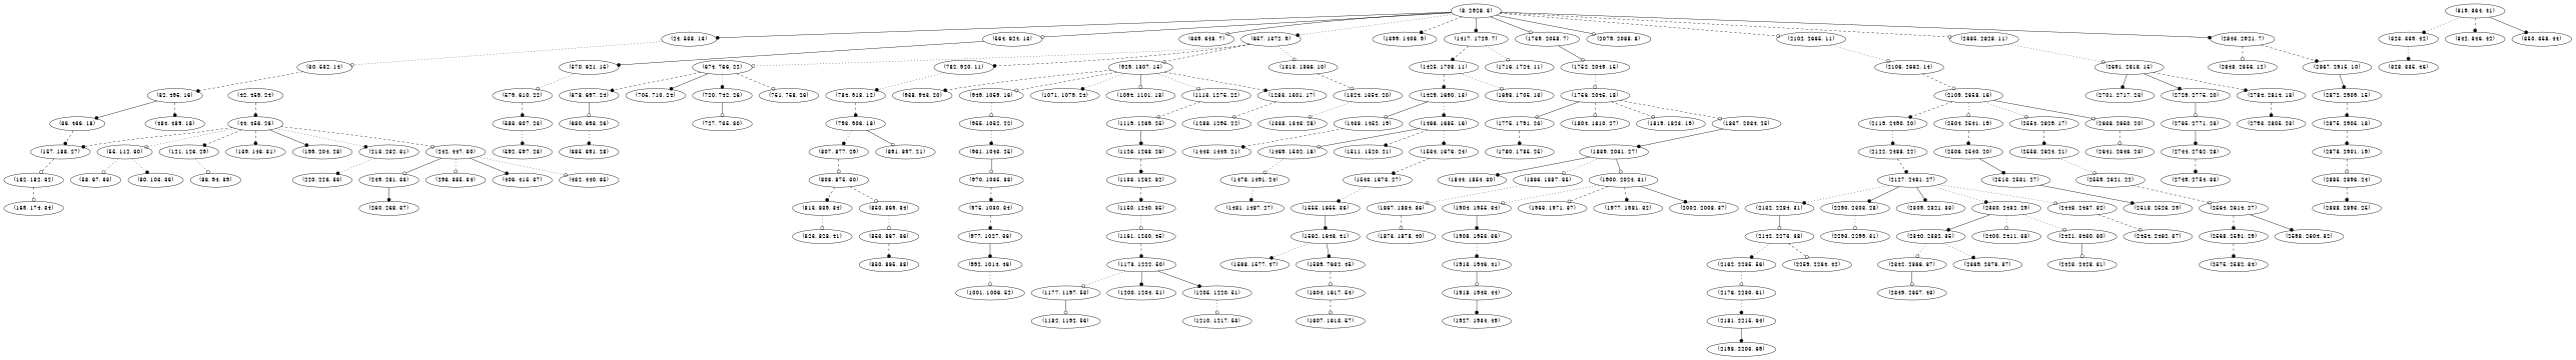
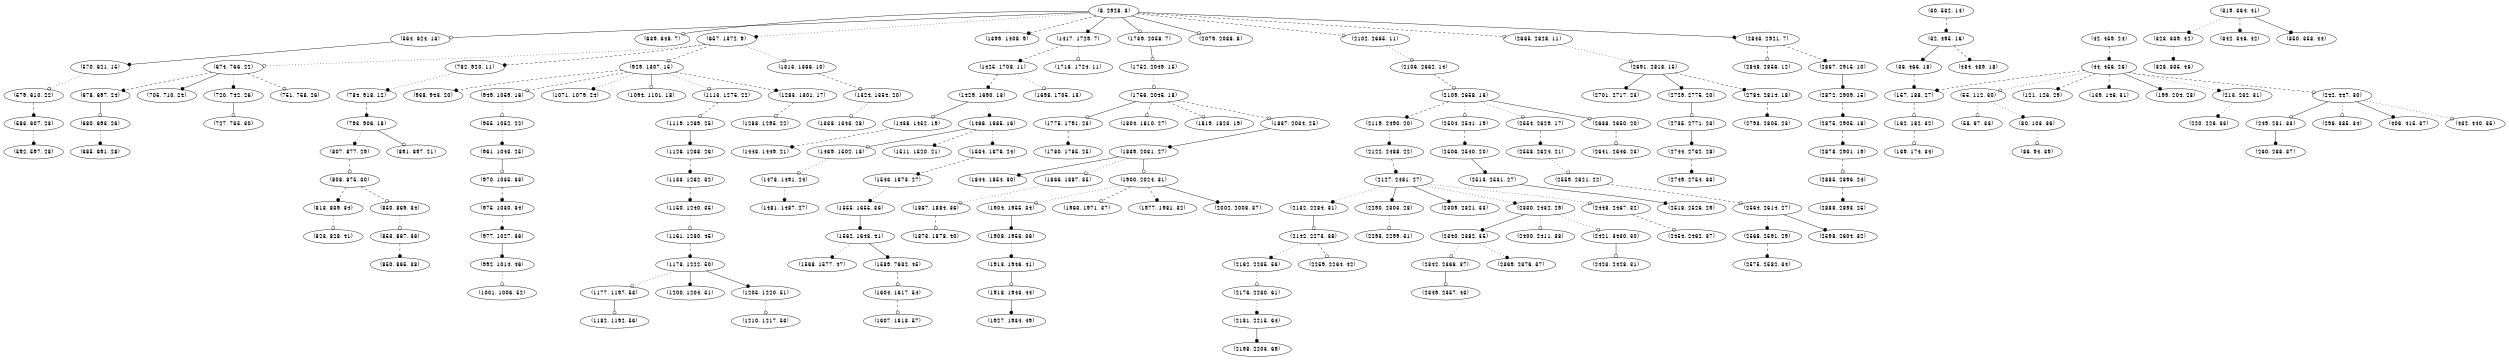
  digraph {
    edge [arrowhead=dot style=dashed]
    "(8, 2928, 3)"
-   "(24, 538, 13)"
    "(564, 624, 13)"
    "(639, 648, 7)"
    "(657, 1372, 9)"
    "(1399, 1408, 9)"
    "(1417, 1729, 7)"
    "(1739, 2058, 7)"
    "(2079, 2088, 8)"
    "(2102, 2665, 11)"
    "(2685, 2828, 11)"
    "(2843, 2921, 7)"
    "(30, 532, 14)"
    "(570, 621, 15)"
    "(674, 766, 22)"
    "(782, 920, 11)"
    "(929, 1307, 15)"
    "(1313, 1366, 10)"
    "(1425, 1708, 11)"
    "(1716, 1724, 11)"
    "(1752, 2049, 15)"
    "(2106, 2662, 14)"
    "(2691, 2818, 15)"
    "(2848, 2856, 12)"
    "(2867, 2915, 10)"
    "(32, 495, 16)"
    "(36, 466, 18)"
    "(484, 489, 18)"
    "(157, 188, 27)"
    "(42, 459, 24)"
    "(44, 456, 26)"
    "(55, 112, 30)"
    "(121, 126, 29)"
    "(139, 146, 31)"
    "(199, 204, 28)"
    "(213, 232, 31)"
    "(242, 447, 30)"
    "(58, 67, 33)"
    "(80, 103, 36)"
    "(162, 182, 32)"
    "(220, 226, 33)"
    "(249, 281, 33)"
    "(296, 385, 34)"
    "(406, 415, 37)"
    "(432, 440, 35)"
    "(86, 94, 39)"
    "(169, 174, 34)"
    "(260, 268, 37)"
    "(319, 364, 41)"
    "(323, 339, 42)"
    "(342, 346, 42)"
    "(350, 358, 44)"
    "(328, 335, 46)"
    "(579, 610, 22)"
    "(583, 607, 23)"
    "(592, 597, 28)"
    "(678, 697, 24)"
    "(705, 710, 24)"
    "(720, 742, 26)"
    "(751, 758, 26)"
    "(784, 918, 12)"
    "(938, 943, 20)"
    "(949, 1059, 16)"
    "(1071, 1079, 24)"
    "(1094, 1101, 18)"
    "(1113, 1275, 22)"
    "(1283, 1301, 17)"
    "(1324, 1354, 20)"
    "(680, 693, 26)"
    "(727, 735, 30)"
    "(685, 691, 28)"
    "(793, 906, 18)"
    "(807, 877, 29)"
    "(891, 897, 21)"
    "(808, 875, 30)"
    "(813, 839, 34)"
    "(850, 869, 34)"
    "(823, 828, 41)"
    "(853, 867, 36)"
    n80 [label="(850, 865, 38)"]
    "(955, 1052, 22)"
    "(1119, 1269, 25)"
    "(1288, 1295, 22)"
    "(961, 1043, 25)"
    "(970, 1035, 33)"
    "(975, 1030, 34)"
    "(977, 1027, 36)"
    "(992, 1014, 46)"
    "(1001, 1006, 52)"
    "(1126, 1268, 26)"
    "(1133, 1262, 32)"
    "(1150, 1240, 35)"
    "(1161, 1230, 45)"
    "(1173, 1222, 50)"
    "(1177, 1197, 53)"
    "(1200, 1204, 51)"
    "(1205, 1220, 51)"
    "(1182, 1192, 56)"
    "(1210, 1217, 53)"
    "(1338, 1343, 28)"
    "(1429, 1690, 13)"
    "(1698, 1705, 13)"
    "(1438, 1452, 19)"
    "(1466, 1685, 16)"
    "(1443, 1449, 21)"
    "(1469, 1502, 18)"
    "(1511, 1520, 21)"
    "(1534, 1676, 24)"
    "(1478, 1491, 24)"
    "(1543, 1673, 27)"
    "(1481, 1487, 27)"
    "(1555, 1655, 36)"
    "(1562, 1648, 41)"
    "(1568, 1577, 47)"
    n115 [label="(1589, 7632, 45)"]
    "(1604, 1617, 54)"
    "(1607, 1613, 57)"
    "(1756, 2045, 18)"
    "(1775, 1791, 23)"
    "(1804, 1810, 27)"
    "(1819, 1823, 19)"
    "(1837, 2034, 25)"
    "(1780, 1785, 25)"
    "(1839, 2031, 27)"
    "(1844, 1854, 30)"
    "(1866, 1887, 35)"
    "(1900, 2024, 31)"
    "(1867, 1884, 36)"
    "(1904, 1955, 34)"
    "(1963, 1971, 37)"
    "(1977, 1981, 32)"
    "(2002, 2008, 37)"
    "(1873, 1878, 40)"
    "(1908, 1953, 36)"
    "(1913, 1946, 41)"
    "(1918, 1943, 44)"
    "(1927, 1934, 49)"
    "(2109, 2658, 16)"
    "(2119, 2490, 20)"
    "(2504, 2541, 19)"
    "(2554, 2629, 17)"
    "(2638, 2650, 20)"
    "(2122, 2488, 22)"
    "(2506, 2540, 20)"
    "(2558, 2624, 21)"
    "(2641, 2646, 23)"
    "(2127, 2481, 27)"
    "(2132, 2284, 31)"
    "(2290, 2303, 28)"
    "(2309, 2321, 33)"
    "(2330, 2432, 29)"
    "(2448, 2467, 32)"
    "(2142, 2273, 38)"
    "(2293, 2299, 31)"
    "(2340, 2382, 35)"
    "(2400, 2411, 38)"
    n157 [label="(2421, 3430, 30)"]
    "(2454, 2462, 37)"
    "(2162, 2235, 56)"
    "(2259, 2264, 42)"
    "(2176, 2230, 61)"
    "(2181, 2215, 64)"
    "(2198, 2203, 69)"
    "(2342, 2366, 37)"
    "(2369, 2376, 37)"
    "(2423, 2428, 31)"
    "(2349, 2357, 43)"
    "(2513, 2531, 27)"
    "(2518, 2526, 29)"
    "(2559, 2621, 22)"
    "(2564, 2614, 27)"
    "(2568, 2591, 29)"
    "(2598, 2604, 32)"
    "(2575, 2582, 34)"
    "(2701, 2717, 23)"
    "(2729, 2775, 20)"
    "(2784, 2814, 18)"
    "(2735, 2771, 23)"
    "(2793, 2805, 23)"
    "(2744, 2762, 28)"
    "(2749, 2754, 33)"
    "(2872, 2909, 15)"
    "(2875, 2905, 18)"
    "(2878, 2901, 19)"
    "(2885, 2896, 24)"
    "(2888, 2893, 25)"
-   "(8, 2928, 3)" -> "(24, 538, 13)" [style=solid]
    "(8, 2928, 3)" -> "(564, 624, 13)" [arrowhead=odot style=solid]
    "(8, 2928, 3)" -> "(639, 648, 7)" [arrowhead=odot style=solid]
    "(8, 2928, 3)" -> "(657, 1372, 9)" [style=dotted]
    "(8, 2928, 3)" -> "(1399, 1408, 9)"
    "(8, 2928, 3)" -> "(1417, 1729, 7)" [style=solid]
    "(8, 2928, 3)" -> "(1739, 2058, 7)" [arrowhead=odot style=solid]
    "(8, 2928, 3)" -> "(2079, 2088, 8)" [arrowhead=odot style=solid]
    "(8, 2928, 3)" -> "(2102, 2665, 11)" [arrowhead=odot]
    "(8, 2928, 3)" -> "(2685, 2828, 11)" [arrowhead=odot]
    "(8, 2928, 3)" -> "(2843, 2921, 7)" [style=solid]
-   "(24, 538, 13)" -> "(30, 532, 14)" [arrowhead=odot style=dotted]
    "(564, 624, 13)" -> "(570, 621, 15)" [style=solid]
    "(657, 1372, 9)" -> "(674, 766, 22)" [arrowhead=odot style=dotted]
    "(657, 1372, 9)" -> "(782, 920, 11)"
    "(657, 1372, 9)" -> "(929, 1307, 15)" [arrowhead=odot]
    "(657, 1372, 9)" -> "(1313, 1366, 10)" [arrowhead=odot style=dotted]
    "(1417, 1729, 7)" -> "(1425, 1708, 11)"
    "(1417, 1729, 7)" -> "(1716, 1724, 11)" [arrowhead=odot style=dotted]
    "(1739, 2058, 7)" -> "(1752, 2049, 15)" [arrowhead=odot style=solid]
    "(2102, 2665, 11)" -> "(2106, 2662, 14)" [arrowhead=odot style=dotted]
    "(2685, 2828, 11)" -> "(2691, 2818, 15)" [arrowhead=odot style=dotted]
    "(2843, 2921, 7)" -> "(2848, 2856, 12)" [arrowhead=odot]
    "(2843, 2921, 7)" -> "(2867, 2915, 10)"
    "(30, 532, 14)" -> "(32, 495, 16)"
    "(570, 621, 15)" -> "(579, 610, 22)" [arrowhead=odot style=dotted]
    "(674, 766, 22)" -> "(678, 697, 24)"
    "(674, 766, 22)" -> "(705, 710, 24)" [style=solid]
    "(674, 766, 22)" -> "(720, 742, 26)" [style=dotted]
    "(674, 766, 22)" -> "(751, 758, 26)" [arrowhead=odot]
    "(782, 920, 11)" -> "(784, 918, 12)" [style=dotted]
    "(929, 1307, 15)" -> "(938, 943, 20)"
    "(929, 1307, 15)" -> "(949, 1059, 16)" [arrowhead=odot]
    "(929, 1307, 15)" -> "(1071, 1079, 24)" [style=dotted]
    "(929, 1307, 15)" -> "(1094, 1101, 18)" [arrowhead=odot style=solid]
    "(929, 1307, 15)" -> "(1113, 1275, 22)" [arrowhead=odot style=dotted]
    "(929, 1307, 15)" -> "(1283, 1301, 17)"
    "(1313, 1366, 10)" -> "(1324, 1354, 20)" [arrowhead=odot]
    "(1425, 1708, 11)" -> "(1429, 1690, 13)"
    "(1425, 1708, 11)" -> "(1698, 1705, 13)" [arrowhead=odot style=dotted]
    "(1752, 2049, 15)" -> "(1756, 2045, 18)" [arrowhead=odot style=dotted]
    "(2106, 2662, 14)" -> "(2109, 2658, 16)" [arrowhead=odot]
    "(2691, 2818, 15)" -> "(2701, 2717, 23)" [style=solid]
    "(2691, 2818, 15)" -> "(2729, 2775, 20)" [style=solid]
    "(2691, 2818, 15)" -> "(2784, 2814, 18)"
    "(2867, 2915, 10)" -> "(2872, 2909, 15)" [style=solid]
    "(32, 495, 16)" -> "(36, 466, 18)" [style=solid]
    "(32, 495, 16)" -> "(484, 489, 18)"
    "(36, 466, 18)" -> "(157, 188, 27)"
    "(157, 188, 27)" -> "(162, 182, 32)" [arrowhead=odot]
    "(42, 459, 24)" -> "(44, 456, 26)"
    "(44, 456, 26)" -> "(157, 188, 27)"
    "(44, 456, 26)" -> "(55, 112, 30)" [arrowhead=odot style=dotted]
    "(44, 456, 26)" -> "(121, 126, 29)"
    "(44, 456, 26)" -> "(139, 146, 31)"
    "(44, 456, 26)" -> "(199, 204, 28)" [style=solid]
    "(44, 456, 26)" -> "(213, 232, 31)" [style=dotted]
    "(44, 456, 26)" -> "(242, 447, 30)" [arrowhead=odot]
    "(55, 112, 30)" -> "(58, 67, 33)" [arrowhead=odot style=dotted]
    "(55, 112, 30)" -> "(80, 103, 36)" [style=dotted]
    "(213, 232, 31)" -> "(220, 226, 33)" [style=dotted]
    "(242, 447, 30)" -> "(249, 281, 33)" [arrowhead=odot style=solid]
    "(242, 447, 30)" -> "(296, 385, 34)" [arrowhead=odot style=dotted]
    "(242, 447, 30)" -> "(406, 415, 37)" [style=solid]
    "(242, 447, 30)" -> "(432, 440, 35)" [arrowhead=odot style=dotted]
-   "(121, 126, 29)" -> "(86, 94, 39)" [arrowhead=odot style=dotted]
+   "(80, 103, 36)" -> "(86, 94, 39)" [arrowhead=odot style=dotted]
    "(162, 182, 32)" -> "(169, 174, 34)" [arrowhead=odot]
    "(249, 281, 33)" -> "(260, 268, 37)" [style=solid]
    "(319, 364, 41)" -> "(323, 339, 42)" [style=dotted]
    "(319, 364, 41)" -> "(342, 346, 42)"
    "(319, 364, 41)" -> "(350, 358, 44)" [style=solid]
    "(323, 339, 42)" -> "(328, 335, 46)" [style=dotted]
    "(579, 610, 22)" -> "(583, 607, 23)"
    "(583, 607, 23)" -> "(592, 597, 28)" [style=dotted]
    "(678, 697, 24)" -> "(680, 693, 26)" [arrowhead=odot style=solid]
    "(720, 742, 26)" -> "(727, 735, 30)" [arrowhead=odot style=solid]
    "(784, 918, 12)" -> "(793, 906, 18)"
    "(949, 1059, 16)" -> "(955, 1052, 22)" [arrowhead=odot style=dotted]
    "(1113, 1275, 22)" -> "(1119, 1269, 25)" [arrowhead=odot]
    "(1283, 1301, 17)" -> "(1288, 1295, 22)" [arrowhead=odot]
    "(1324, 1354, 20)" -> "(1338, 1343, 28)" [arrowhead=odot style=dotted]
    "(680, 693, 26)" -> "(685, 691, 28)" [style=dotted]
    "(793, 906, 18)" -> "(807, 877, 29)" [style=dotted]
    "(793, 906, 18)" -> "(891, 897, 21)" [arrowhead=odot style=solid]
    "(807, 877, 29)" -> "(808, 875, 30)" [arrowhead=odot]
    "(808, 875, 30)" -> "(813, 839, 34)"
    "(808, 875, 30)" -> "(850, 869, 34)" [arrowhead=odot]
    "(813, 839, 34)" -> "(823, 828, 41)" [arrowhead=odot style=dotted]
    "(850, 869, 34)" -> "(853, 867, 36)" [arrowhead=odot style=dotted]
    "(853, 867, 36)" -> n80
    "(955, 1052, 22)" -> "(961, 1043, 25)" [style=dotted]
    "(1119, 1269, 25)" -> "(1126, 1268, 26)" [style=solid]
    "(961, 1043, 25)" -> "(970, 1035, 33)" [arrowhead=odot style=solid]
    "(970, 1035, 33)" -> "(975, 1030, 34)"
    "(975, 1030, 34)" -> "(977, 1027, 36)"
    "(977, 1027, 36)" -> "(992, 1014, 46)" [style=solid]
    "(992, 1014, 46)" -> "(1001, 1006, 52)" [arrowhead=odot style=dotted]
    "(1126, 1268, 26)" -> "(1133, 1262, 32)"
    "(1133, 1262, 32)" -> "(1150, 1240, 35)"
    "(1150, 1240, 35)" -> "(1161, 1230, 45)" [arrowhead=odot style=dotted]
    "(1161, 1230, 45)" -> "(1173, 1222, 50)"
    "(1173, 1222, 50)" -> "(1177, 1197, 53)" [arrowhead=odot style=dotted]
    "(1173, 1222, 50)" -> "(1200, 1204, 51)" [style=solid]
    "(1173, 1222, 50)" -> "(1205, 1220, 51)" [style=solid]
    "(1177, 1197, 53)" -> "(1182, 1192, 56)" [arrowhead=odot style=solid]
    "(1205, 1220, 51)" -> "(1210, 1217, 53)" [arrowhead=odot style=dotted]
    "(1429, 1690, 13)" -> "(1438, 1452, 19)" [arrowhead=odot style=solid]
    "(1429, 1690, 13)" -> "(1466, 1685, 16)" [style=dotted]
    "(1438, 1452, 19)" -> "(1443, 1449, 21)"
    "(1466, 1685, 16)" -> "(1469, 1502, 18)" [arrowhead=odot style=solid]
    "(1466, 1685, 16)" -> "(1511, 1520, 21)"
    "(1466, 1685, 16)" -> "(1534, 1676, 24)" [style=dotted]
    "(1469, 1502, 18)" -> "(1478, 1491, 24)" [arrowhead=odot style=dotted]
    "(1534, 1676, 24)" -> "(1543, 1673, 27)"
    "(1478, 1491, 24)" -> "(1481, 1487, 27)" [style=dotted]
    "(1543, 1673, 27)" -> "(1555, 1655, 36)" [style=dotted]
    "(1555, 1655, 36)" -> "(1562, 1648, 41)" [style=solid]
    "(1562, 1648, 41)" -> "(1568, 1577, 47)" [style=dotted]
    "(1562, 1648, 41)" -> n115 [style=solid]
    n115 -> "(1604, 1617, 54)" [arrowhead=odot]
    "(1604, 1617, 54)" -> "(1607, 1613, 57)" [arrowhead=odot]
    "(1756, 2045, 18)" -> "(1775, 1791, 23)" [arrowhead=odot style=solid]
    "(1756, 2045, 18)" -> "(1804, 1810, 27)" [arrowhead=odot]
    "(1756, 2045, 18)" -> "(1819, 1823, 19)" [arrowhead=odot]
    "(1756, 2045, 18)" -> "(1837, 2034, 25)" [arrowhead=odot]
    "(1775, 1791, 23)" -> "(1780, 1785, 25)"
    "(1837, 2034, 25)" -> "(1839, 2031, 27)" [style=solid]
    "(1839, 2031, 27)" -> "(1844, 1854, 30)" [style=solid]
    "(1839, 2031, 27)" -> "(1866, 1887, 35)" [arrowhead=odot style=dotted]
    "(1839, 2031, 27)" -> "(1900, 2024, 31)" [arrowhead=odot style=solid]
    "(1866, 1887, 35)" -> "(1867, 1884, 36)" [arrowhead=odot style=dotted]
    "(1900, 2024, 31)" -> "(1904, 1955, 34)" [arrowhead=odot style=dotted]
    "(1900, 2024, 31)" -> "(1963, 1971, 37)" [arrowhead=odot]
    "(1900, 2024, 31)" -> "(1977, 1981, 32)"
    "(1900, 2024, 31)" -> "(2002, 2008, 37)" [style=solid]
    "(1867, 1884, 36)" -> "(1873, 1878, 40)" [arrowhead=odot]
    "(1904, 1955, 34)" -> "(1908, 1953, 36)" [style=solid]
    "(1908, 1953, 36)" -> "(1913, 1946, 41)" [style=dotted]
    "(1913, 1946, 41)" -> "(1918, 1943, 44)" [arrowhead=odot style=solid]
    "(1918, 1943, 44)" -> "(1927, 1934, 49)" [style=solid]
    "(2109, 2658, 16)" -> "(2119, 2490, 20)"
    "(2109, 2658, 16)" -> "(2504, 2541, 19)" [arrowhead=odot style=dotted]
    "(2109, 2658, 16)" -> "(2554, 2629, 17)" [arrowhead=odot style=dotted]
    "(2109, 2658, 16)" -> "(2638, 2650, 20)" [arrowhead=odot style=solid]
    "(2119, 2490, 20)" -> "(2122, 2488, 22)" [style=dotted]
    "(2504, 2541, 19)" -> "(2506, 2540, 20)"
    "(2554, 2629, 17)" -> "(2558, 2624, 21)"
    "(2638, 2650, 20)" -> "(2641, 2646, 23)" [arrowhead=odot]
    "(2122, 2488, 22)" -> "(2127, 2481, 27)"
    "(2506, 2540, 20)" -> "(2513, 2531, 27)" [style=solid]
    "(2558, 2624, 21)" -> "(2559, 2621, 22)" [arrowhead=odot style=dotted]
    "(2127, 2481, 27)" -> "(2132, 2284, 31)" [style=dotted]
    "(2127, 2481, 27)" -> "(2290, 2303, 28)" [style=solid]
    "(2127, 2481, 27)" -> "(2309, 2321, 33)" [style=solid]
    "(2127, 2481, 27)" -> "(2330, 2432, 29)" [style=dotted]
    "(2127, 2481, 27)" -> "(2448, 2467, 32)" [arrowhead=odot style=dotted]
    "(2132, 2284, 31)" -> "(2142, 2273, 38)" [arrowhead=odot style=solid]
    "(2290, 2303, 28)" -> "(2293, 2299, 31)" [arrowhead=odot style=dotted]
    "(2330, 2432, 29)" -> "(2340, 2382, 35)" [style=solid]
    "(2330, 2432, 29)" -> "(2400, 2411, 38)" [arrowhead=odot style=dotted]
    "(2330, 2432, 29)" -> n157 [arrowhead=odot style=dotted]
    "(2448, 2467, 32)" -> "(2454, 2462, 37)" [arrowhead=odot]
    "(2142, 2273, 38)" -> "(2162, 2235, 56)" [style=dotted]
    "(2142, 2273, 38)" -> "(2259, 2264, 42)" [arrowhead=odot]
    "(2340, 2382, 35)" -> "(2342, 2366, 37)" [arrowhead=odot style=dotted]
    "(2340, 2382, 35)" -> "(2369, 2376, 37)" [style=dotted]
    n157 -> "(2423, 2428, 31)" [arrowhead=odot style=solid]
    "(2162, 2235, 56)" -> "(2176, 2230, 61)" [arrowhead=odot style=dotted]
    "(2176, 2230, 61)" -> "(2181, 2215, 64)" [style=dotted]
    "(2181, 2215, 64)" -> "(2198, 2203, 69)" [style=solid]
    "(2342, 2366, 37)" -> "(2349, 2357, 43)" [arrowhead=odot style=solid]
    "(2513, 2531, 27)" -> "(2518, 2526, 29)" [style=solid]
    "(2559, 2621, 22)" -> "(2564, 2614, 27)" [arrowhead=odot]
-   "(2564, 2614, 27)" -> "(2568, 2591, 29)"
+   "(2564, 2614, 27)" -> "(2568, 2591, 29)" [style=dotted]
    "(2564, 2614, 27)" -> "(2598, 2604, 32)" [style=solid]
    "(2568, 2591, 29)" -> "(2575, 2582, 34)"
    "(2729, 2775, 20)" -> "(2735, 2771, 23)" [arrowhead=odot style=solid]
    "(2784, 2814, 18)" -> "(2793, 2805, 23)"
    "(2735, 2771, 23)" -> "(2744, 2762, 28)" [style=solid]
    "(2744, 2762, 28)" -> "(2749, 2754, 33)"
    "(2872, 2909, 15)" -> "(2875, 2905, 18)"
    "(2875, 2905, 18)" -> "(2878, 2901, 19)"
    "(2878, 2901, 19)" -> "(2885, 2896, 24)" [arrowhead=odot]
    "(2885, 2896, 24)" -> "(2888, 2893, 25)"
  }
